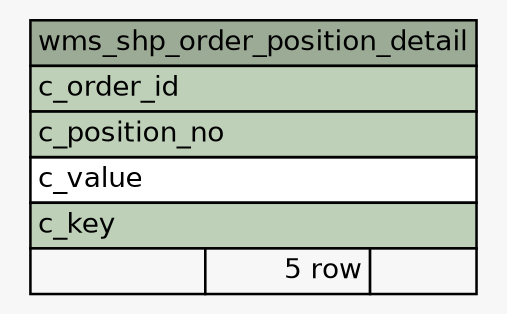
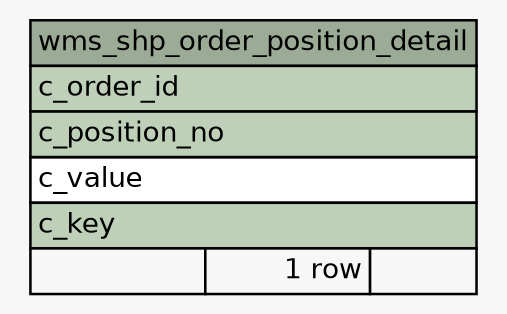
  digraph {
    bgcolor="#f7f7f7"
    fontname=Helvetica
    fontsize=11
    nodesep=0.18
    rankdir=RL
    ranksep=0.46
-   n1 [fontname=Helvetica fontsize=11 label=<     <TABLE BORDER="0" CELLBORDER="1" CELLSPACING="0" BGCOLOR="#ffffff">       <TR><TD COLSPAN="3" BGCOLOR="#9bab96" ALIGN="CENTER">wms_shp_order_position_detail</TD></TR>       <TR><TD PORT="c_order_id" COLSPAN="3" BGCOLOR="#bed1b8" ALIGN="LEFT">c_order_id</TD></TR>       <TR><TD PORT="c_position_no" COLSPAN="3" BGCOLOR="#bed1b8" ALIGN="LEFT">c_position_no</TD></TR>       <TR><TD PORT="c_value" COLSPAN="3" ALIGN="LEFT">c_value</TD></TR>       <TR><TD PORT="c_key" COLSPAN="3" BGCOLOR="#bed1b8" ALIGN="LEFT">c_key</TD></TR>       <TR><TD ALIGN="LEFT" BGCOLOR="#f7f7f7">  </TD><TD ALIGN="RIGHT" BGCOLOR="#f7f7f7">5 row</TD><TD ALIGN="RIGHT" BGCOLOR="#f7f7f7">  </TD></TR>     </TABLE>> shape=plaintext]
+   n1 [fontname=Helvetica fontsize=11 label=<     <TABLE BORDER="0" CELLBORDER="1" CELLSPACING="0" BGCOLOR="#ffffff">       <TR><TD COLSPAN="3" BGCOLOR="#9bab96" ALIGN="CENTER">wms_shp_order_position_detail</TD></TR>       <TR><TD PORT="c_order_id" COLSPAN="3" BGCOLOR="#bed1b8" ALIGN="LEFT">c_order_id</TD></TR>       <TR><TD PORT="c_position_no" COLSPAN="3" BGCOLOR="#bed1b8" ALIGN="LEFT">c_position_no</TD></TR>       <TR><TD PORT="c_value" COLSPAN="3" ALIGN="LEFT">c_value</TD></TR>       <TR><TD PORT="c_key" COLSPAN="3" BGCOLOR="#bed1b8" ALIGN="LEFT">c_key</TD></TR>       <TR><TD ALIGN="LEFT" BGCOLOR="#f7f7f7">  </TD><TD ALIGN="RIGHT" BGCOLOR="#f7f7f7">1 row</TD><TD ALIGN="RIGHT" BGCOLOR="#f7f7f7">  </TD></TR>     </TABLE>> shape=plaintext]
  }
